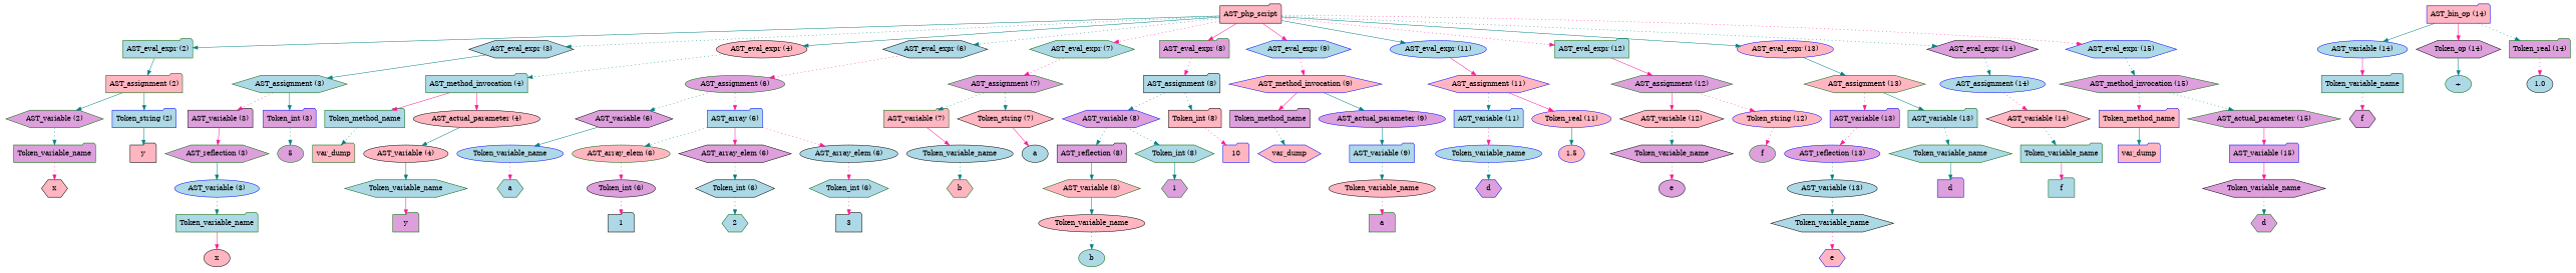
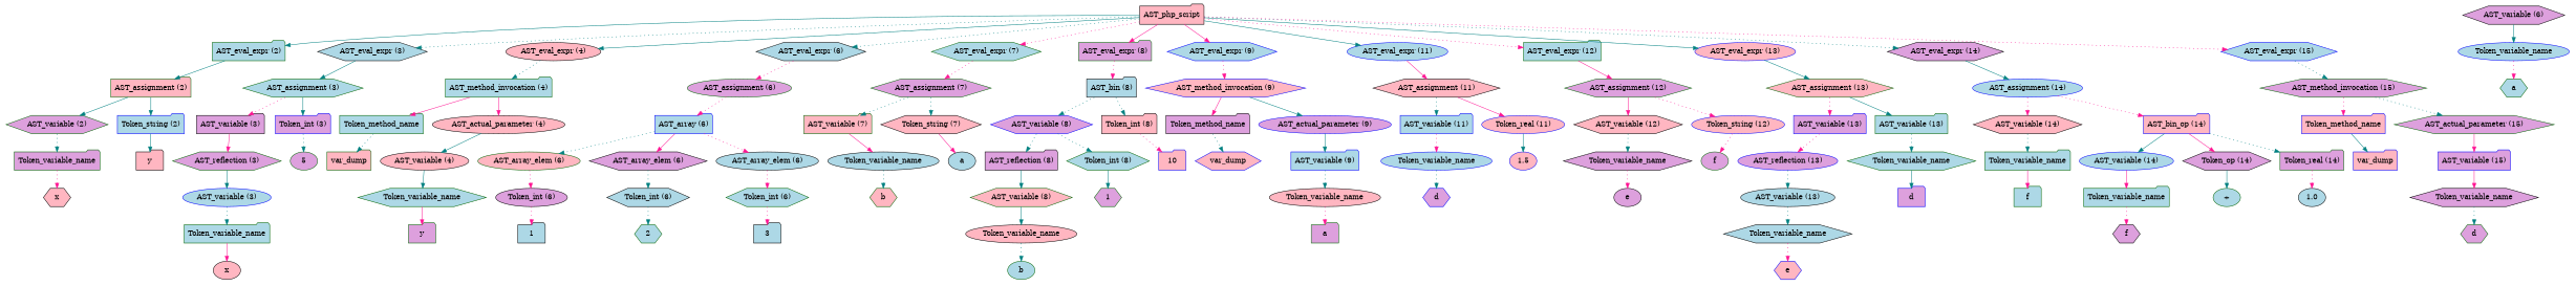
  digraph {
    node [color=darkgreen fillcolor=lightblue shape=hexagon style=filled]
    edge [color=teal style=dotted]
    n1 [color=black fillcolor=lightpink label=AST_php_script shape=folder]
    n2 [label="AST_eval_expr (2)" shape=folder]
    n3 [color=black label="AST_eval_expr (3)"]
    n4 [color=black fillcolor=lightpink label="AST_eval_expr (4)" shape=ellipse]
    n5 [color=black label="AST_eval_expr (6)"]
    n6 [label="AST_eval_expr (7)"]
    n7 [fillcolor=plum label="AST_eval_expr (8)" shape=folder]
    n8 [color=blue label="AST_eval_expr (9)"]
    n9 [color=blue label="AST_eval_expr (11)" shape=ellipse]
    n10 [label="AST_eval_expr (12)" shape=folder]
    n11 [color=blue fillcolor=lightpink label="AST_eval_expr (13)" shape=ellipse]
    n12 [color=black fillcolor=plum label="AST_eval_expr (14)"]
    n13 [color=blue label="AST_eval_expr (15)"]
    n14 [fillcolor=lightpink label="AST_assignment (2)" shape=folder]
    n15 [label="AST_assignment (3)"]
    n16 [label="AST_method_invocation (4)" shape=folder]
    n17 [fillcolor=plum label="AST_assignment (6)" shape=ellipse]
    n18 [fillcolor=plum label="AST_assignment (7)"]
-   n19 [color=black label="AST_assignment (8)" shape=folder]
+   n19 [color=black label="AST_bin (8)" shape=folder]
    n20 [color=blue fillcolor=lightpink label="AST_method_invocation (9)"]
-   n21 [color=blue fillcolor=lightpink label="AST_assignment (11)"]
+   n21 [color=black fillcolor=lightpink label="AST_assignment (11)"]
    n22 [fillcolor=plum label="AST_assignment (12)"]
    n23 [fillcolor=lightpink label="AST_assignment (13)"]
    n24 [color=blue label="AST_assignment (14)" shape=ellipse]
    n25 [fillcolor=plum label="AST_method_invocation (15)"]
    n26 [fillcolor=plum label="AST_variable (2)"]
    n27 [color=blue label="Token_string (2)" shape=folder]
    n28 [fillcolor=plum label=Token_variable_name shape=folder]
    n29 [color=black fillcolor=lightpink label=y shape=folder]
    n30 [color=black fillcolor=lightpink label=x]
    n31 [color=black fillcolor=plum label="AST_variable (3)" shape=folder]
    n32 [color=blue fillcolor=plum label="Token_int (3)" shape=folder]
    n33 [fillcolor=plum label="AST_reflection (3)"]
    n34 [fillcolor=plum label=5 shape=ellipse]
    n35 [color=blue label="AST_variable (3)" shape=ellipse]
    n36 [label=Token_variable_name shape=folder]
    n37 [color=black fillcolor=lightpink label=x shape=ellipse]
    n38 [label=Token_method_name shape=folder]
    n39 [color=black fillcolor=lightpink label="AST_actual_parameter (4)" shape=ellipse]
    n40 [fillcolor=lightpink label=var_dump shape=folder]
    n41 [color=black fillcolor=lightpink label="AST_variable (4)" shape=ellipse]
    n42 [label=Token_variable_name]
    n43 [fillcolor=plum label=y shape=folder]
    n44 [color=black fillcolor=plum label="AST_variable (6)"]
    n45 [color=blue label="AST_array (6)" shape=folder]
    n46 [color=blue label=Token_variable_name shape=ellipse]
    n47 [fillcolor=lightpink label="AST_array_elem (6)" shape=ellipse]
    n48 [color=black fillcolor=plum label="AST_array_elem (6)"]
    n49 [color=black label="AST_array_elem (6)" shape=ellipse]
    n50 [label=a]
    n51 [color=black fillcolor=plum label="Token_int (6)" shape=ellipse]
    n52 [color=black label="Token_int (6)"]
    n53 [label="Token_int (6)"]
    n54 [color=black label=1 shape=folder]
    n55 [label=2]
    n56 [color=black label=3 shape=folder]
    n57 [fillcolor=lightpink label="AST_variable (7)" shape=folder]
    n58 [color=black fillcolor=lightpink label="Token_string (7)"]
    n59 [color=black label=Token_variable_name shape=ellipse]
    n60 [color=black label=a shape=ellipse]
    n61 [fillcolor=lightpink label=b]
    n62 [color=blue fillcolor=plum label="AST_variable (8)"]
    n63 [color=black fillcolor=lightpink label="Token_int (8)" shape=folder]
    n64 [color=black fillcolor=plum label="AST_reflection (8)" shape=folder]
    n65 [label="Token_int (8)"]
    n66 [color=blue fillcolor=lightpink label=10 shape=folder]
    n67 [fillcolor=lightpink label="AST_variable (8)"]
    n68 [fillcolor=plum label=1]
    n69 [color=black fillcolor=lightpink label=Token_variable_name shape=ellipse]
    n70 [label=b shape=ellipse]
    n71 [color=black fillcolor=plum label=Token_method_name shape=folder]
    n72 [color=blue fillcolor=plum label="AST_actual_parameter (9)" shape=ellipse]
    n73 [color=blue fillcolor=lightpink label=var_dump]
    n74 [color=blue label="AST_variable (9)" shape=folder]
    n75 [color=black fillcolor=lightpink label=Token_variable_name shape=ellipse]
    n76 [fillcolor=plum label=a shape=folder]
    n77 [color=blue label="AST_variable (11)" shape=folder]
    n78 [color=blue fillcolor=lightpink label="Token_real (11)" shape=ellipse]
    n79 [color=blue label=Token_variable_name shape=ellipse]
    n80 [color=blue fillcolor=lightpink label=1.5 shape=ellipse]
    n81 [color=blue fillcolor=plum label=d]
    n82 [color=black fillcolor=lightpink label="AST_variable (12)"]
    n83 [color=blue fillcolor=lightpink label="Token_string (12)" shape=ellipse]
    n84 [color=black fillcolor=plum label=Token_variable_name]
    n85 [fillcolor=plum label=f shape=ellipse]
    n86 [color=black fillcolor=plum label=e shape=ellipse]
    n87 [color=blue fillcolor=plum label="AST_variable (13)" shape=folder]
    n88 [label="AST_variable (13)" shape=folder]
    n89 [color=blue fillcolor=plum label="AST_reflection (13)" shape=ellipse]
    n90 [label=Token_variable_name]
    n91 [color=black label="AST_variable (13)" shape=ellipse]
    n92 [color=black label=Token_variable_name]
    n93 [color=blue fillcolor=lightpink label=e]
    n94 [color=blue fillcolor=plum label=d shape=folder]
    n95 [color=black fillcolor=lightpink label="AST_variable (14)"]
    n96 [color=blue fillcolor=lightpink label="AST_bin_op (14)" shape=folder]
    n97 [label=Token_variable_name shape=folder]
    n98 [color=blue label="AST_variable (14)" shape=ellipse]
    n99 [color=black fillcolor=plum label="Token_op (14)"]
    n100 [fillcolor=plum label="Token_real (14)" shape=folder]
    n101 [label=f shape=folder]
    n102 [label=Token_variable_name shape=folder]
    n103 [label="+" shape=ellipse]
    n104 [color=black label=1.0 shape=ellipse]
    n105 [color=black fillcolor=plum label=f]
    n106 [color=blue fillcolor=lightpink label=Token_method_name shape=folder]
    n107 [fillcolor=plum label="AST_actual_parameter (15)"]
    n108 [color=blue fillcolor=lightpink label=var_dump shape=folder]
    n109 [color=blue fillcolor=plum label="AST_variable (15)" shape=folder]
    n110 [color=black fillcolor=plum label=Token_variable_name]
    n111 [fillcolor=plum label=d]
    n1 -> n2 [style=solid]
    n1 -> n3
    n1 -> n4 [style=solid]
    n1 -> n5
    n1 -> n6 [color=deeppink]
    n1 -> n7 [color=deeppink style=solid]
    n1 -> n8 [color=deeppink style=solid]
    n1 -> n9 [style=solid]
    n1 -> n10 [color=deeppink]
    n1 -> n11 [style=solid]
    n1 -> n12
    n1 -> n13 [color=deeppink]
    n2 -> n14 [style=solid]
    n3 -> n15 [style=solid]
    n4 -> n16
    n5 -> n17 [color=deeppink]
    n6 -> n18 [color=deeppink]
    n7 -> n19 [color=deeppink]
    n8 -> n20 [color=deeppink]
    n9 -> n21 [color=deeppink style=solid]
    n10 -> n22 [color=deeppink style=solid]
    n11 -> n23 [style=solid]
-   n12 -> n24
+   n12 -> n24 [style=solid]
    n13 -> n25
    n14 -> n26 [style=solid]
    n14 -> n27 [style=solid]
    n15 -> n31 [color=deeppink]
    n15 -> n32 [style=solid]
    n16 -> n38 [color=deeppink style=solid]
    n16 -> n39 [color=deeppink style=solid]
-   n17 -> n44
    n17 -> n45 [color=deeppink]
    n18 -> n57
    n18 -> n58
    n19 -> n62
    n19 -> n63
    n20 -> n71 [color=deeppink style=solid]
    n20 -> n72 [style=solid]
    n21 -> n77
    n21 -> n78 [color=deeppink style=solid]
    n22 -> n82 [color=deeppink style=solid]
    n22 -> n83 [color=deeppink]
    n23 -> n87 [color=deeppink]
    n23 -> n88 [style=solid]
    n24 -> n95 [color=deeppink]
+   n24 -> n96 [color=deeppink]
    n25 -> n106 [color=deeppink]
    n25 -> n107
    n26 -> n28
    n27 -> n29 [style=solid]
    n28 -> n30 [color=deeppink]
    n31 -> n33 [color=deeppink style=solid]
    n32 -> n34
    n33 -> n35 [style=solid]
    n35 -> n36
    n36 -> n37 [color=deeppink style=solid]
    n38 -> n40
    n39 -> n41 [style=solid]
    n41 -> n42 [style=solid]
    n42 -> n43 [color=deeppink style=solid]
    n44 -> n46 [style=solid]
    n45 -> n47
    n45 -> n48 [color=deeppink style=solid]
    n45 -> n49 [color=deeppink]
    n46 -> n50 [color=deeppink]
    n47 -> n51 [color=deeppink]
    n48 -> n52
    n49 -> n53 [color=deeppink]
    n51 -> n54 [color=deeppink]
    n52 -> n55
    n53 -> n56 [color=deeppink]
    n57 -> n59 [color=deeppink style=solid]
    n58 -> n60 [color=deeppink style=solid]
    n59 -> n61
    n62 -> n64
    n62 -> n65
    n63 -> n66 [color=deeppink]
    n64 -> n67 [style=solid]
    n65 -> n68 [style=solid]
    n67 -> n69 [style=solid]
    n69 -> n70
    n71 -> n73
    n72 -> n74 [style=solid]
    n74 -> n75
    n75 -> n76 [color=deeppink]
    n77 -> n79 [color=deeppink]
    n78 -> n80 [style=solid]
    n79 -> n81
    n82 -> n84
    n83 -> n85 [color=deeppink]
    n84 -> n86 [color=deeppink]
    n87 -> n89 [color=deeppink]
    n88 -> n90
    n89 -> n91
    n90 -> n94 [style=solid]
    n91 -> n92
    n92 -> n93 [color=deeppink]
    n95 -> n97
    n96 -> n98 [style=solid]
    n96 -> n99 [color=deeppink style=solid]
    n96 -> n100
    n97 -> n101 [color=deeppink style=solid]
    n98 -> n102 [color=deeppink style=solid]
    n99 -> n103 [style=solid]
    n100 -> n104 [color=deeppink]
    n102 -> n105 [color=deeppink]
    n106 -> n108 [style=solid]
    n107 -> n109 [color=deeppink style=solid]
    n109 -> n110 [color=deeppink style=solid]
    n110 -> n111
  }
